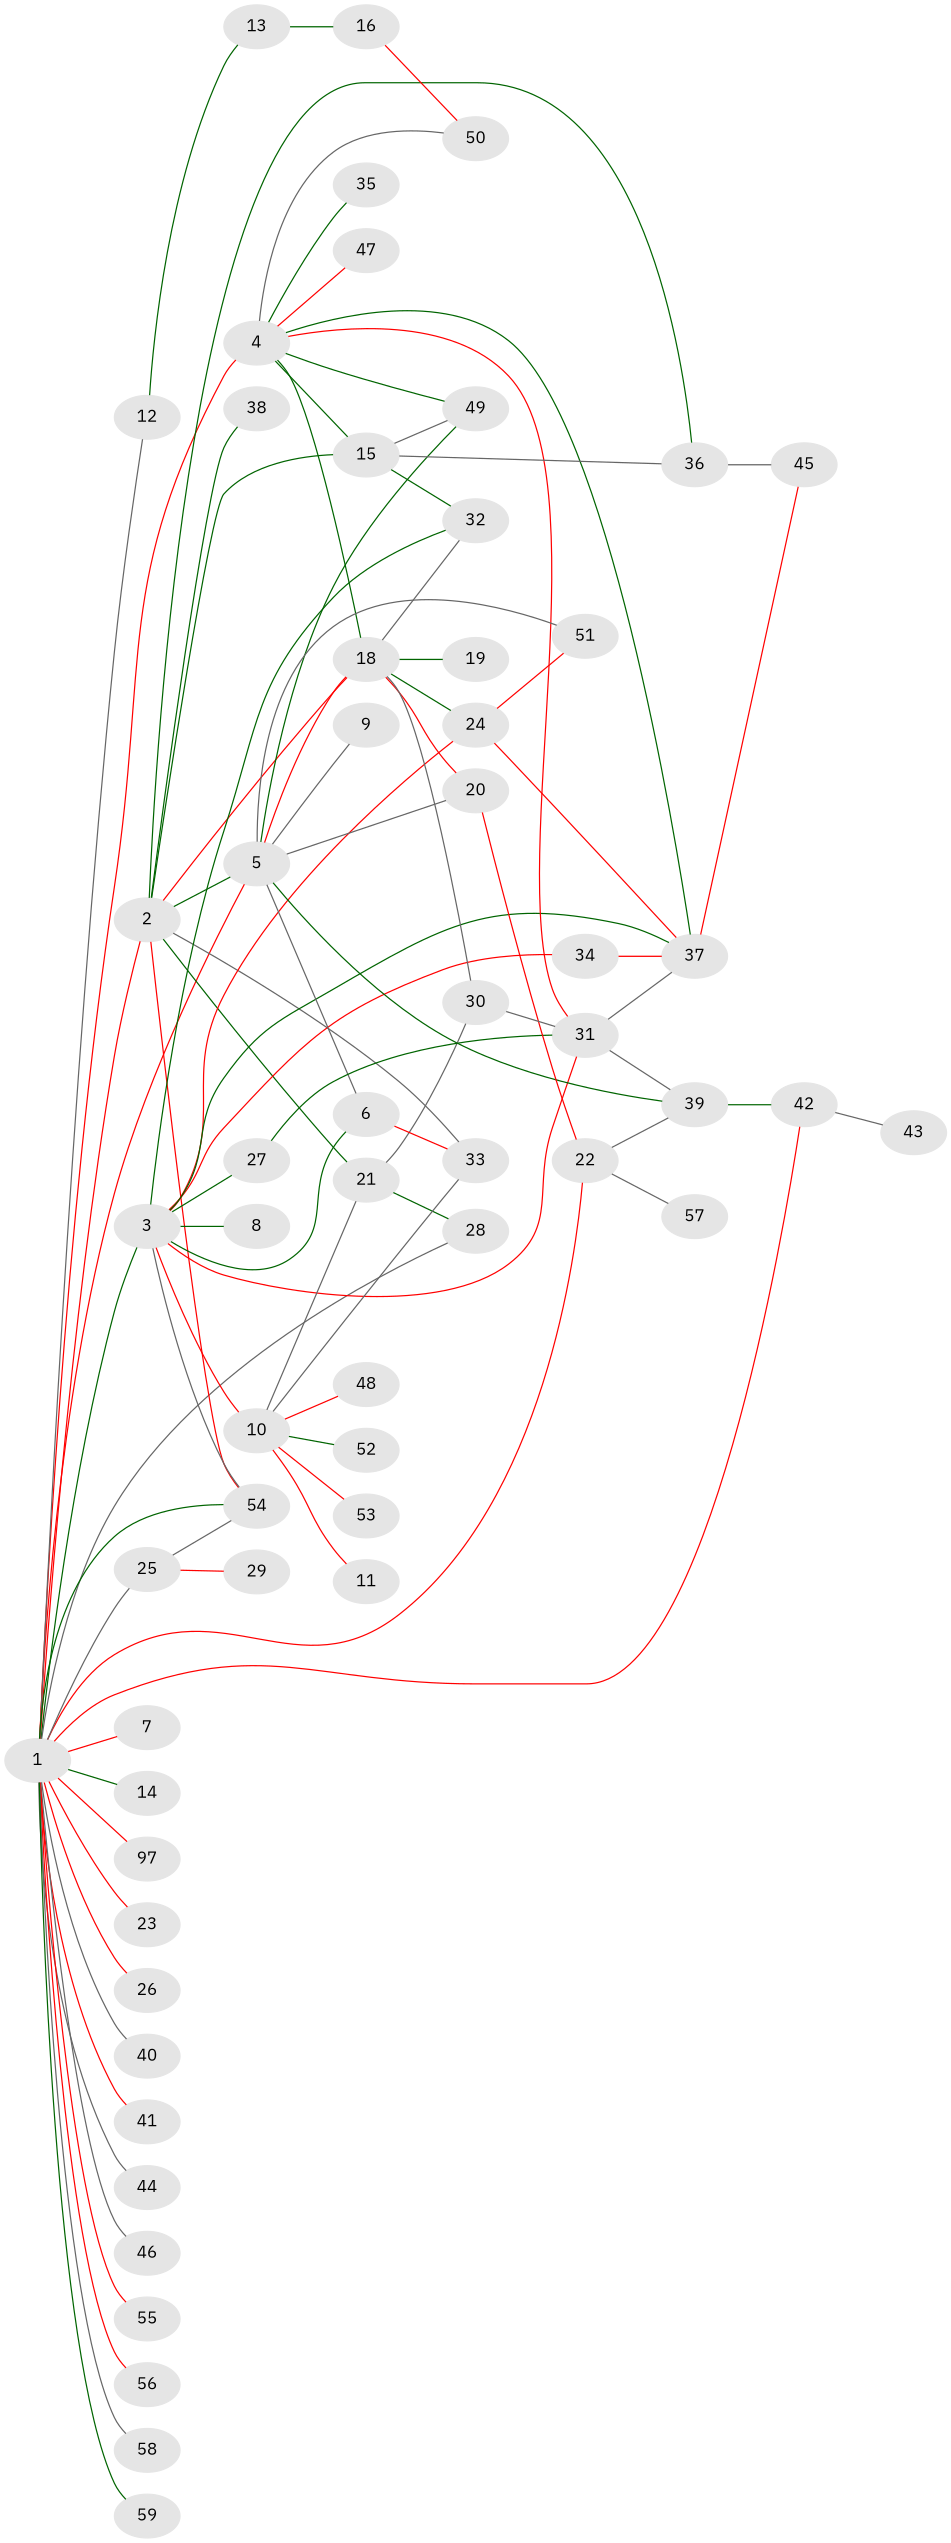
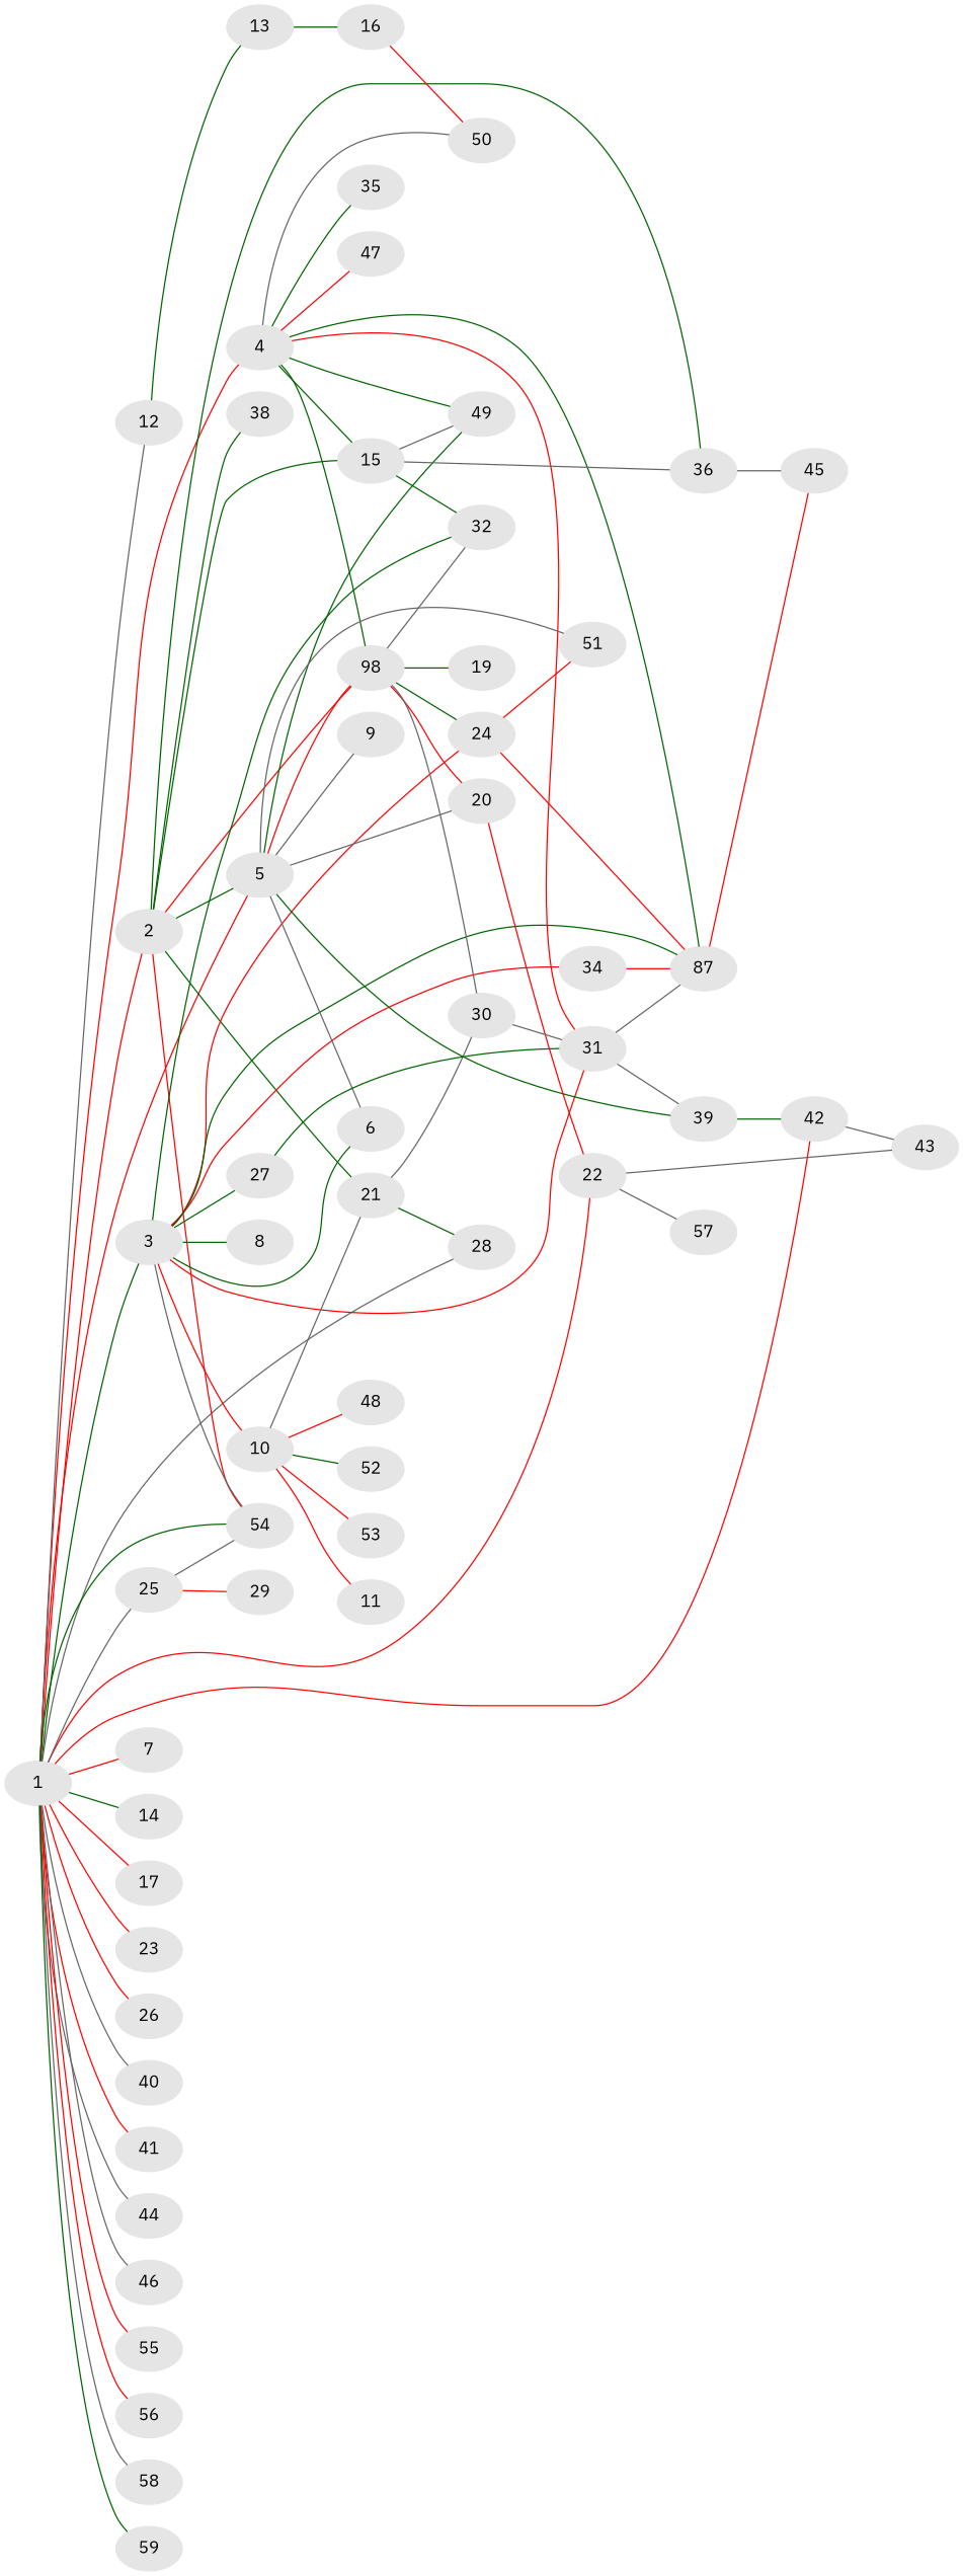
  graph {
    fontname="IBM Plex Sans"
    rankdir=LR
    node [color=gray90 fontname="IBM Plex Sans" style=filled]
    edge [color=red fontname="IBM Plex Sans" weight=1.0]
    1
    2
    3
    4
    5
    7
    12
    14
-   17 [label=97]
+   17
    22
    23
    25
    26
    28
    40
    41
    42
    44
    46
    55
    56
    58
    59
    54
    15
-   18
+   18 [label=98]
    21
-   33
    36
    38
    6
    8
    10
    24
    27
    31
    32
    34
-   37
+   37 [label=87]
    35
    47
    49
    50
    9
    20
    39
    51
    13
    57
    29
    43
    19
    30
    45
    11
    48
    52
    53
    16
    1 -- 2
    1 -- 3 [color=darkgreen]
    1 -- 4
    1 -- 5
    1 -- 7
    1 -- 12 [color=gray40]
    1 -- 14 [color=darkgreen]
    1 -- 17
    1 -- 22
    1 -- 23
    1 -- 25 [color=gray40]
    1 -- 26
    1 -- 28 [color=gray40]
    1 -- 40 [color=gray40]
    1 -- 41
    1 -- 42
    1 -- 44 [color=gray40]
    1 -- 46 [color=gray40]
    1 -- 55
    1 -- 56
    1 -- 58 [color=gray40]
    1 -- 59 [color=darkgreen]
    1 -- 54 [color=darkgreen weight=2.0]
    2 -- 5 [color=darkgreen]
    2 -- 54
    2 -- 15 [color=darkgreen weight=2.0]
    2 -- 18
    2 -- 21 [color=darkgreen]
-   2 -- 33 [color=gray40 weight=7.0]
    2 -- 36 [color=darkgreen]
    2 -- 38 [color=darkgreen]
    3 -- 54 [color=gray40]
    3 -- 6 [color=darkgreen]
    3 -- 8 [color=darkgreen]
    3 -- 10
    3 -- 24
    3 -- 27 [color=darkgreen]
    3 -- 31
    3 -- 32 [color=darkgreen]
    3 -- 34
    3 -- 37 [color=darkgreen]
    4 -- 15 [color=darkgreen]
    4 -- 18 [color=darkgreen]
    4 -- 31
    4 -- 37 [color=darkgreen]
    4 -- 35 [color=darkgreen]
    4 -- 47
    4 -- 49 [color=darkgreen]
    4 -- 50 [color=gray40]
    5 -- 18
    5 -- 6 [color=gray40 weight=5.0]
    5 -- 49 [color=darkgreen]
    5 -- 9 [color=gray40]
    5 -- 20 [color=gray40]
    5 -- 39 [color=darkgreen]
    5 -- 51 [color=gray40]
    12 -- 13 [color=darkgreen]
-   22 -- 39 [color=gray40]
+   22 -- 43 [color=gray40]
    22 -- 57 [color=gray40]
    25 -- 54 [color=gray40]
    25 -- 29
    42 -- 43 [color=gray40]
    15 -- 36 [color=gray40]
    15 -- 32 [color=darkgreen weight=3.0]
    15 -- 49 [color=gray40]
    18 -- 24 [color=darkgreen]
    18 -- 32 [color=gray40]
    18 -- 20
    18 -- 19 [color=darkgreen weight=2.0]
    18 -- 30 [color=gray40]
    21 -- 28 [color=darkgreen]
    21 -- 30 [color=gray40 weight=4.0]
    36 -- 45 [color=gray40 weight=2.0]
-   6 -- 33
    10 -- 21 [color=gray40]
-   10 -- 33 [color=gray40]
    10 -- 11
    10 -- 48
    10 -- 52 [color=darkgreen]
    10 -- 53
    24 -- 37
    24 -- 51
    27 -- 31 [color=darkgreen]
    31 -- 37 [color=gray40]
    31 -- 39 [color=gray40]
    34 -- 37 [weight=4.0]
    37 -- 45
    20 -- 22
    39 -- 42 [color=darkgreen]
    13 -- 16 [color=darkgreen]
    30 -- 31 [color=gray40]
    16 -- 50
  }
